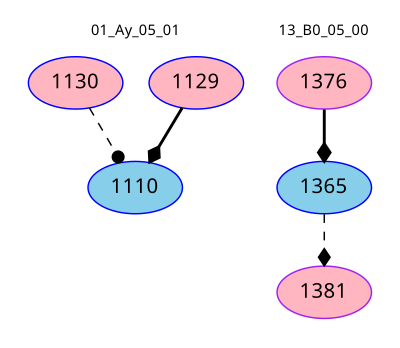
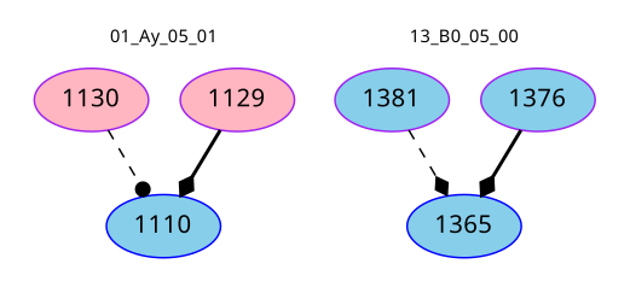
  digraph {
    fontname="Noto Sans"
    node [color=blue fillcolor=lightpink fontname="Noto Sans" style=filled]
    edge [arrowhead=diamond color=black fontname="Noto Sans" style=bold]
-   n1 [label=1129]
+   n1 [color=purple label=1129]
    n2 [fillcolor=skyblue label=1110]
-   n3 [label=1130]
-   n4 [color=purple label=1376]
+   n3 [color=purple label=1130]
+   n4 [color=purple fillcolor=skyblue label=1376]
    n5 [fillcolor=skyblue label=1365]
-   n6 [color=purple label=1381]
+   n6 [color=purple fillcolor=skyblue label=1381]
    subgraph cluster_1 {
      color=white
      fontsize=10
      label="01_Ay_05_01"
      n1
      n2
      n3
    }
    subgraph cluster_2 {
      color=white
      fontsize=10
      label="13_B0_05_00"
      n4
      n5
      n6
    }
    n1 -> n2
    n3 -> n2 [arrowhead=dot style=dashed]
    n4 -> n5
-   n5 -> n6 [style=dashed]
+   n6 -> n5 [style=dashed]
  }
